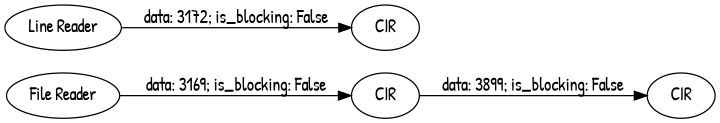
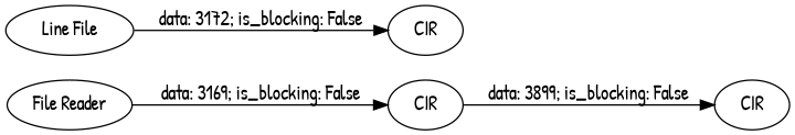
  digraph {
    rankdir=LR
    fontname="Patrick Hand"
    node [fontname="Patrick Hand"]
    edge [fontname="Patrick Hand"]
    n1 [label=CIR]
    n2 [label=CIR]
    n3 [label=CIR]
-   n4 [label="Line Reader"]
+   n4 [label="Line File"]
    n5 [label="File Reader"]
    n1 -> n2 [label="data: 3899; is_blocking: False"]
    n4 -> n3 [label="data: 3172; is_blocking: False"]
    n5 -> n1 [label="data: 3169; is_blocking: False"]
  }
